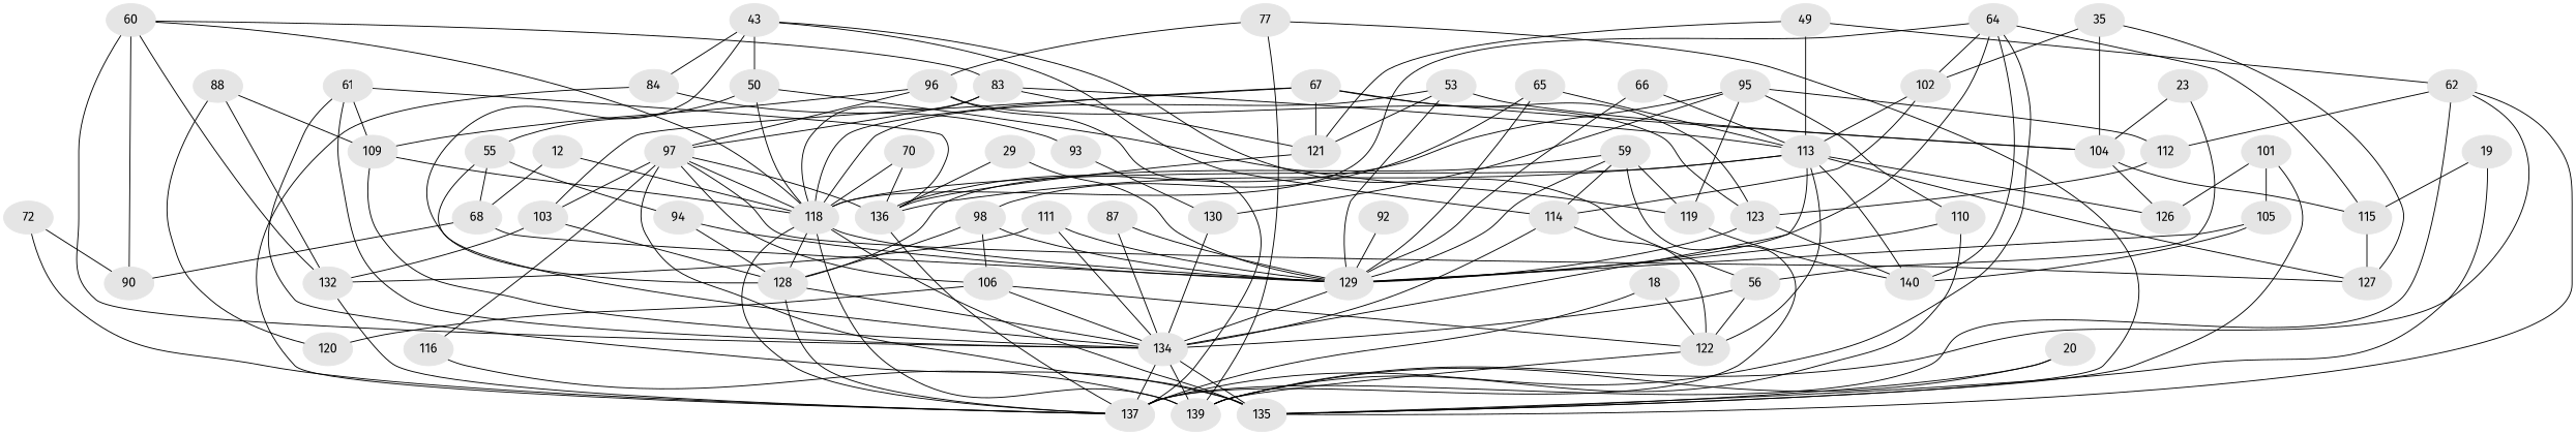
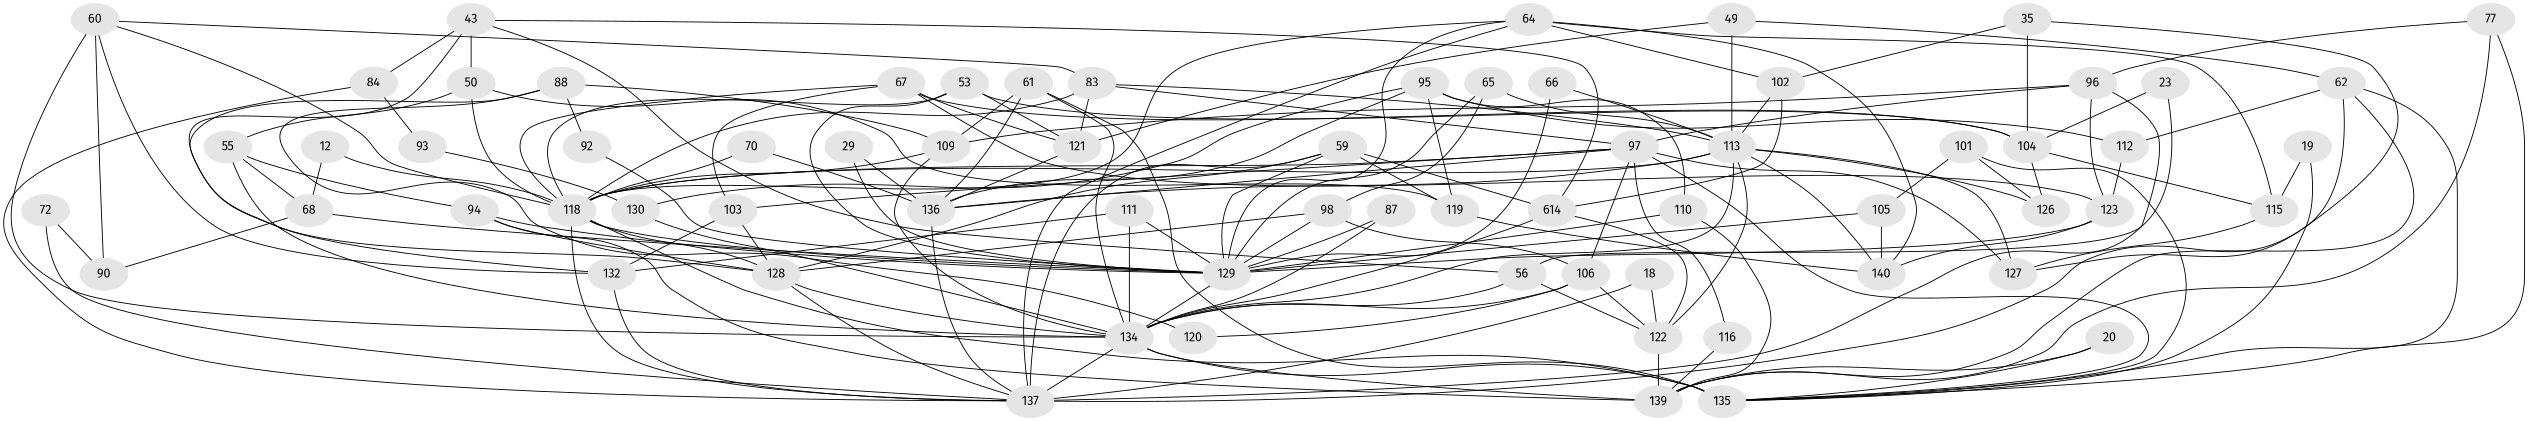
  graph {
    fontname="Fira Sans"
    node [color=gray90 fontname="Fira Sans" style=filled]
    edge [fontname="Fira Sans"]
    12
    68
    118 [super="+57+40+79+117"]
    129 [super="+21+125+89"]
    90
    137 [super="+17+108"]
    135 [super="+44+69"]
    139 [super="+71+133"]
    128 [super="+7+86"]
    122 [super="+51"]
    18
    19
    115
    127
    20
    23
    56
    104 [super="+76"]
    134 [super="+52+91+99"]
    126
    29
    136 [super="+14"]
    35
    102
-   114 [super="+74"]
+   114 [super="+74" label=614]
    113 [super="+58"]
    43
    50
    84
    55
    119
    93
    49
    62
    121 [super="+31"]
    112 [super="+48"]
    140 [super="+131"]
    94 [super="+82"]
    53
    59
    60 [super="+27"]
    83 [super="+78"]
    132 [super="+36"]
    97 [super="+1+39"]
    109 [super="+15"]
    61
    123
    64 [super="+37"]
    65 [super="+54"]
    98
    106 [super="+100"]
    66
    67 [super="+11+4"]
    103
    87
    70
    72
    77 [super="+63"]
    96 [super="+45+47"]
    116
    130
    88
    92
    120 [super="+10"]
    95
    110
    101
    105
    111
    12 -- 68
    12 -- 118
    68 -- 129
    68 -- 90
    118 -- 129 [weight=2]
    118 -- 137 [weight=2]
    118 -- 135 [weight=3]
-   118 -- 139 [weight=3]
+   94 -- 139 [weight=3]
    118 -- 128
    129 -- 134
    128 -- 137
    128 -- 134
    122 -- 139 [weight=2]
    18 -- 137
    18 -- 122
    19 -- 135
    19 -- 115
    115 -- 127
    20 -- 135
    20 -- 139
    23 -- 56
    23 -- 104
    56 -- 122
    56 -- 134
    104 -- 115
    104 -- 126
    134 -- 137 [weight=3]
    134 -- 135 [weight=2]
    134 -- 139
    29 -- 129
    29 -- 136
    136 -- 137
    35 -- 127
    35 -- 104
    35 -- 102
    102 -- 114
    102 -- 113
    114 -- 122
    114 -- 134 [weight=2]
    113 -- 118 [weight=4]
    113 -- 122 [weight=2]
    113 -- 127
    113 -- 134 [weight=4]
    113 -- 126
    113 -- 136
    113 -- 140 [weight=3]
    43 -- 128
    43 -- 56
    43 -- 114
    43 -- 50
    43 -- 84
    50 -- 118 [weight=2]
    50 -- 55
    50 -- 119
    84 -- 137
    84 -- 93
    55 -- 68
    55 -- 134
    55 -- 94
    119 -- 140
    93 -- 130
    49 -- 113
    49 -- 62
    49 -- 121
    62 -- 137
    62 -- 135
    62 -- 139
    62 -- 112
    121 -- 136
    112 -- 123
    94 -- 129 [weight=3]
    94 -- 128 [weight=2]
    53 -- 118
    53 -- 129
    53 -- 104
    53 -- 121
    59 -- 129
    59 -- 137
    59 -- 128
    59 -- 114 [weight=2]
    59 -- 119
    60 -- 118
    60 -- 90
    60 -- 134 [weight=2]
    60 -- 83
    60 -- 132
    83 -- 118 [weight=2]
    83 -- 113
    83 -- 121
    83 -- 97
    132 -- 137
    97 -- 118 [weight=2]
    97 -- 135
    97 -- 127
    97 -- 136
    97 -- 106
    97 -- 103
    97 -- 116
    109 -- 118
    109 -- 134
    61 -- 135 [weight=2]
    61 -- 134
    61 -- 136 [weight=2]
    61 -- 109
    123 -- 129 [weight=2]
    123 -- 140
    64 -- 118
    64 -- 129
    64 -- 137
    64 -- 115
    64 -- 102
    64 -- 140
    65 -- 129
    65 -- 113
    65 -- 98
    98 -- 129
    98 -- 128 [weight=3]
    98 -- 106 [weight=2]
    106 -- 122
    106 -- 134
    106 -- 120 [weight=2]
    66 -- 129
    66 -- 113
    67 -- 118 [weight=2]
    67 -- 104 [weight=2]
    67 -- 121
    67 -- 123
    67 -- 103
    103 -- 128
    103 -- 132
    87 -- 129
    87 -- 134
    70 -- 118
    70 -- 136
    72 -- 90
    72 -- 137
    77 -- 135
    77 -- 139
    77 -- 96
    96 -- 137 [weight=2]
    96 -- 97
    96 -- 109
    96 -- 123
    116 -- 139
    130 -- 134
    88 -- 132
    88 -- 109
+   88 -- 92
    88 -- 120
    92 -- 129
    95 -- 136
    95 -- 119
    95 -- 112
    95 -- 130
    95 -- 110
    110 -- 129
    110 -- 139
    101 -- 135
    101 -- 126
    101 -- 105
    105 -- 129
    105 -- 140
    111 -- 129
    111 -- 134
    111 -- 132
  }
